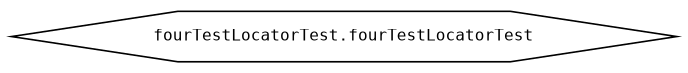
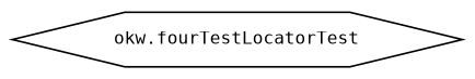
  digraph {
    rankdir=TB
    fontname="DejaVu Sans Mono"
-   n1 [color=black fillcolor=white fontname="DejaVu Sans Mono" fontsize=10 height=0.2 label="fourTestLocatorTest.fourTestLocatorTest" shape=hexagon style=filled width=0.4]
+   n1 [color=black fillcolor=white fontname="DejaVu Sans Mono" fontsize=10 height=0.2 label="okw.fourTestLocatorTest" shape=hexagon style=filled width=0.4]
  }
